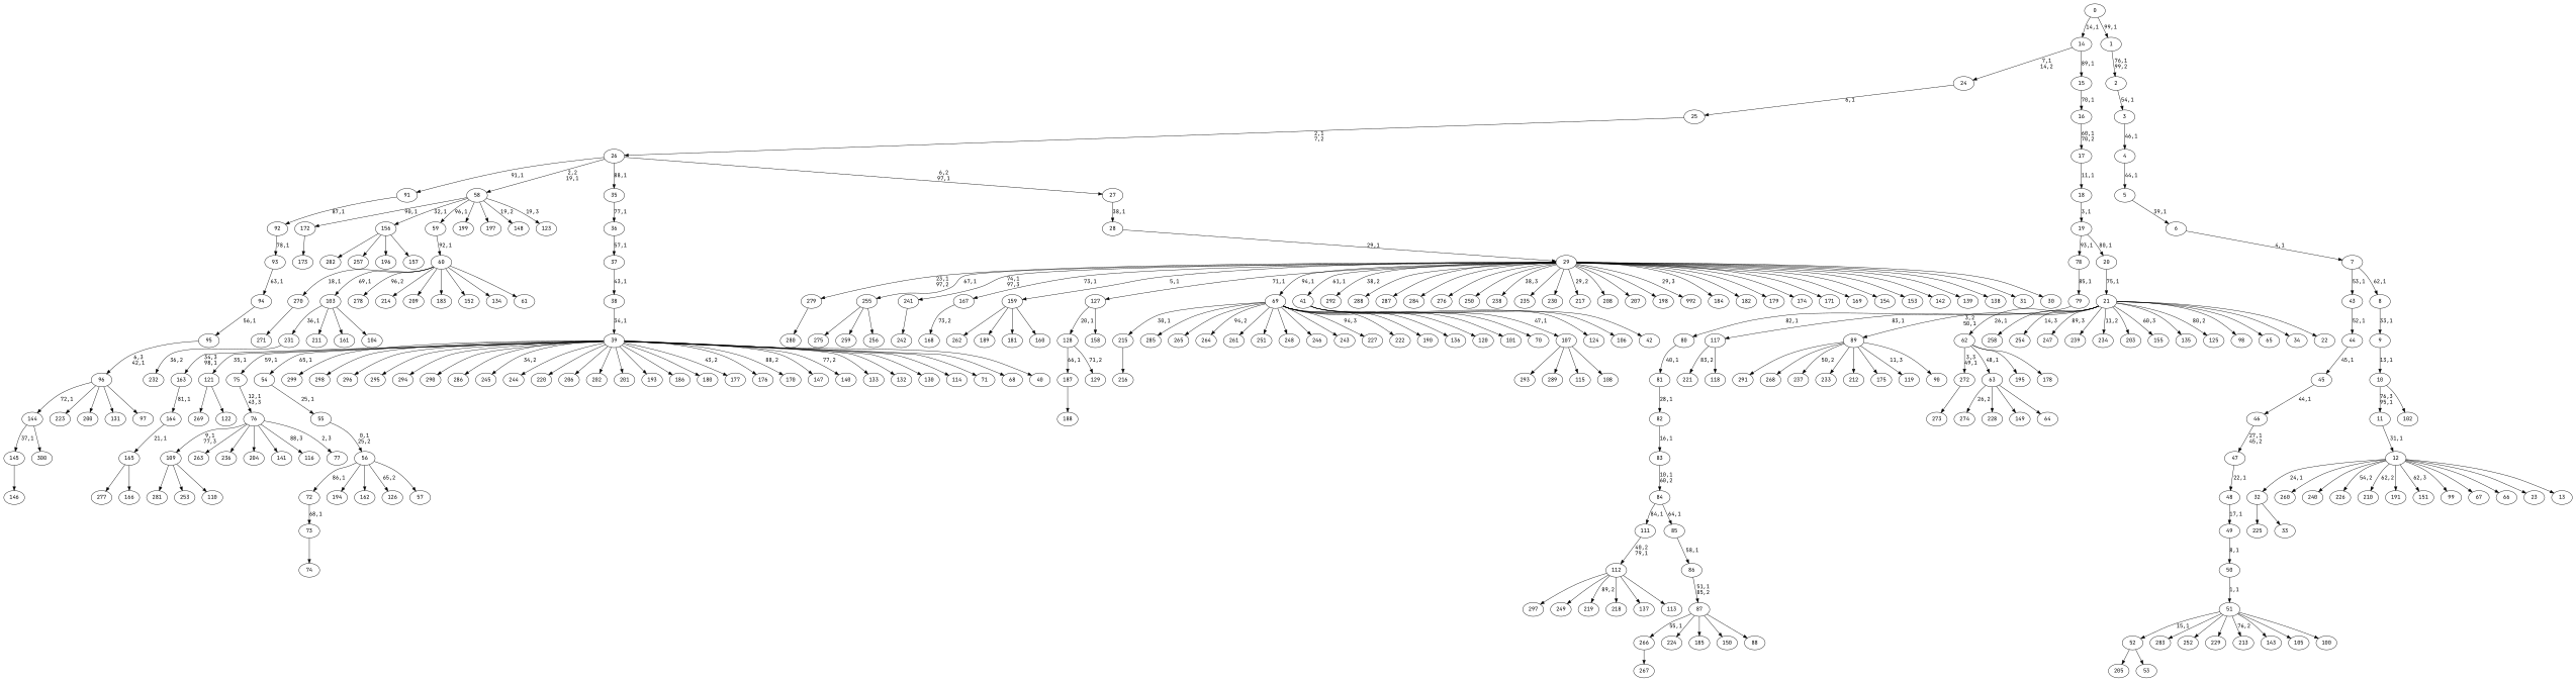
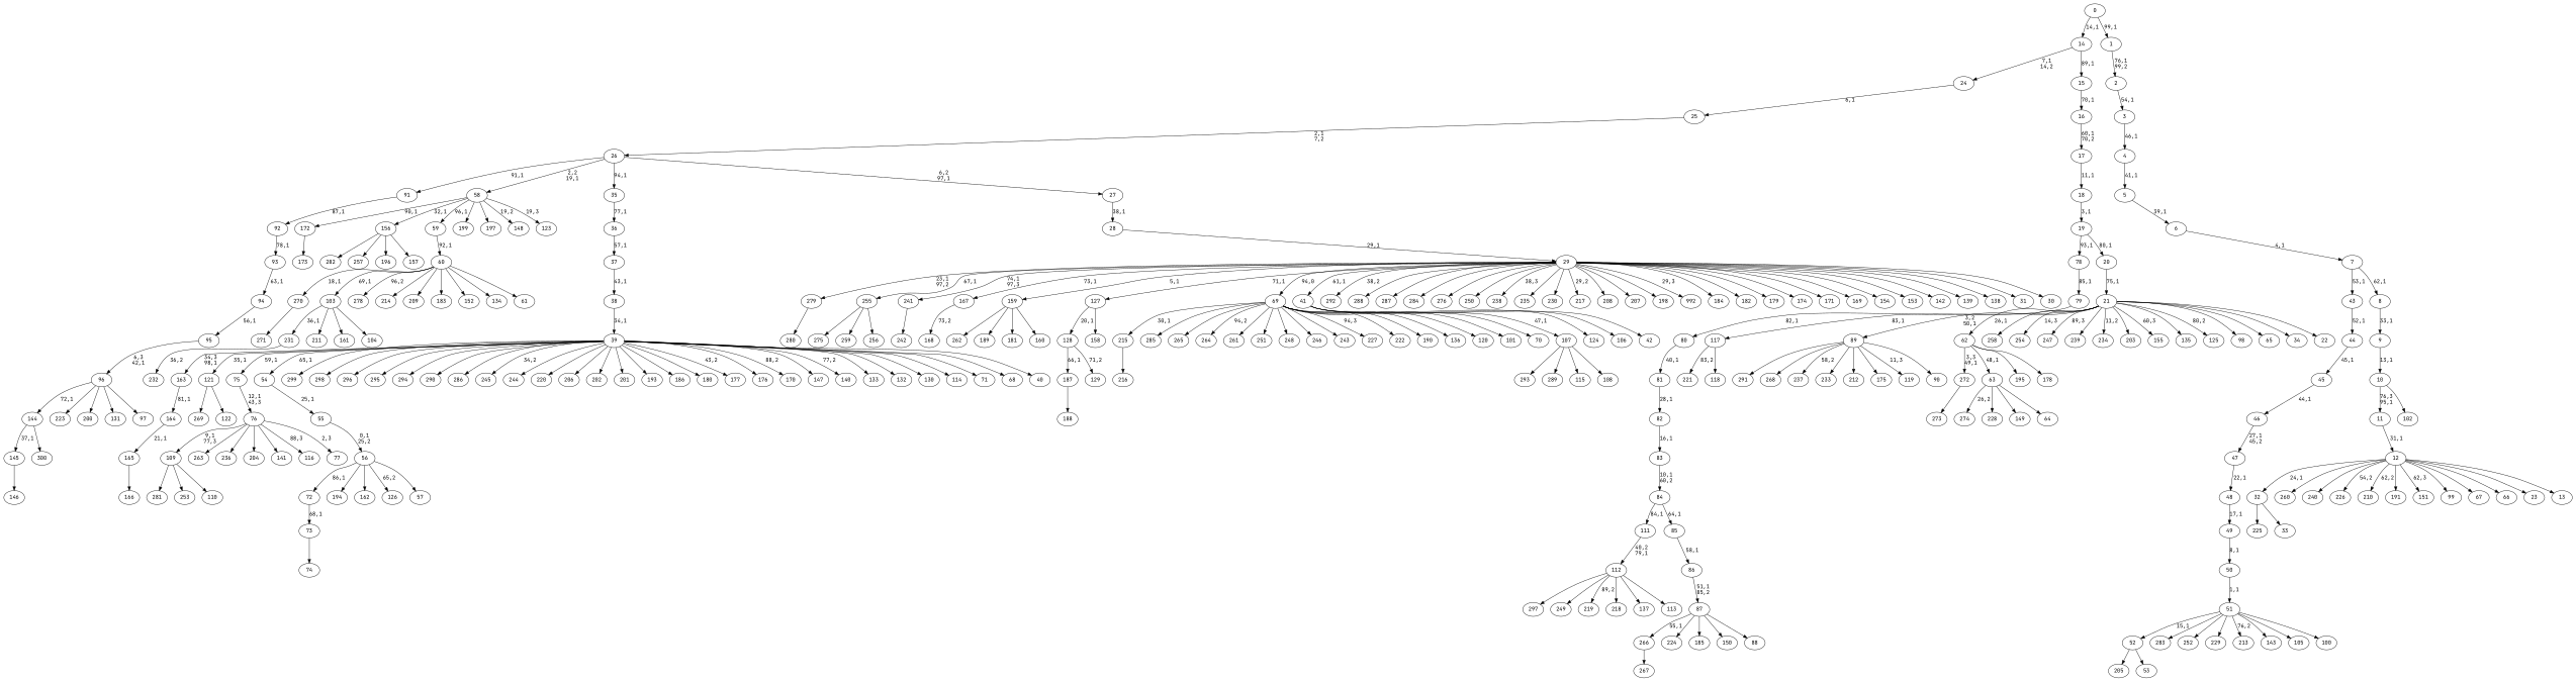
  digraph {
    fontname="JetBrains Mono"
    node [fontname="JetBrains Mono"]
    edge [fontname="JetBrains Mono"]
    279
    280
    272
    273
    270
    271
    266
    267
    255
    275
    259
    256
    241
    242
    231
    232
    215
    216
    187
    188
    172
    173
    167
    168
    165
-   277
    166
    164
    163
    159
    262
    189
    181
    160
    156
    282
    257
    196
    157
    145
    146
    144
    300
    128
    129
    127
    158
    121
    269
    122
    117
    221
    118
    112
    297
    249
    219
    218
    137
    113
    111
    109
    281
    253
    110
    107
    293
    289
    115
    108
    103
    211
    161
    104
    96
    223
    200
    131
    97
    95
    94
    93
    92
    91
    89
    291
    268
    237
    233
    212
    175
    119
    90
    87
    224
    185
    150
    88
    86
    85
    84
    83
    82
    81
    80
    79
    78
    76
    263
    236
    204
    141
    116
    77
    75
    73
    74
    72
    69
    285
    265
    264
    261
    251
    248
    246
    243
    227
    222
    190
    136
    120
    101
    70
    63
    274
    228
    149
    64
    62
    195
    178
    60
    278
    214
    209
    183
    152
    134
    61
    59
    58
    199
    197
    148
    123
    56
    194
    162
    126
    57
    55
    54
    52
    205
    53
    51
    283
    252
    229
    213
    143
    105
    100
    50
    49
    48
    47
    46
    45
    44
    43
    41
    124
    106
    42
    39
    299
    298
    296
    295
    294
    290
    286
    245
    244
    220
    206
    202
    201
    193
    186
    180
    177
    176
    170
    147
    140
    133
    132
    130
    114
    71
    68
    40
    38
    37
    36
    35
    32
    225
    33
    29
    292
    288
    287
    284
    276
    250
    238
    235
    230
    217
    208
    207
    198
    n237 [label=992]
    184
    182
    179
    174
    171
    169
    154
    153
    142
    139
    138
    31
    30
    28
    27
    26
    25
    24
    21
    258
    254
    247
    239
    234
    203
    155
    135
    125
    98
    65
    34
    22
    20
    19
    18
    17
    16
    15
    14
    12
    260
    240
    226
    210
    191
    151
    99
    67
    66
    23
    13
    11
    10
    102
    9
    8
    7
    6
    5
    4
    3
    2
    1
    0
    279 -> 280
    272 -> 273
    270 -> 271
    266 -> 267
    255 -> 275
    255 -> 259
    255 -> 256
    241 -> 242
    231 -> 232 [label="36,2"]
    215 -> 216
    187 -> 188
    172 -> 173
    167 -> 168 [label="73,2"]
-   165 -> 277
    165 -> 166
    164 -> 165 [label="21,1"]
    163 -> 164 [label="81,1"]
    159 -> 262
    159 -> 189
    159 -> 181
    159 -> 160
    156 -> 282
    156 -> 257
    156 -> 196
    156 -> 157
    145 -> 146
    144 -> 145 [label="37,1"]
    144 -> 300
    128 -> 187 [label="66,1"]
    128 -> 129 [label="71,2"]
    127 -> 128 [label="20,1"]
    127 -> 158
    121 -> 269
    121 -> 122
    117 -> 221 [label="83,2"]
    117 -> 118
    112 -> 297
    112 -> 249
    112 -> 219 [label="89,2"]
    112 -> 218
    112 -> 137
    112 -> 113
    111 -> 112 [label="40,2\n79,1"]
    109 -> 281
    109 -> 253
    109 -> 110
    107 -> 293
    107 -> 289
    107 -> 115
    107 -> 108
    103 -> 231 [label="36,1"]
    103 -> 211
    103 -> 161
    103 -> 104
    96 -> 144 [label="72,1"]
    96 -> 223
    96 -> 200
    96 -> 131
    96 -> 97
    95 -> 96 [label="6,3\n42,1"]
    94 -> 95 [label="56,1"]
    93 -> 94 [label="63,1"]
    92 -> 93 [label="78,1"]
    91 -> 92 [label="87,1"]
    89 -> 291
    89 -> 268
-   89 -> 237 [label="50,2"]
+   89 -> 237 [label="58,2"]
    89 -> 233
    89 -> 212
    89 -> 175
    89 -> 119 [label="11,3"]
    89 -> 90
    87 -> 266 [label="55,1"]
    87 -> 224
    87 -> 185
    87 -> 150
    87 -> 88
    86 -> 87 [label="51,1\n85,2"]
    85 -> 86 [label="58,1"]
    84 -> 111 [label="84,1"]
    84 -> 85 [label="64,1"]
    83 -> 84 [label="10,1\n60,2"]
    82 -> 83 [label="16,1"]
    81 -> 82 [label="28,1"]
    80 -> 81 [label="40,1"]
    79 -> 80 [label="82,1"]
    78 -> 79 [label="85,1"]
    76 -> 109 [label="9,1\n77,3"]
    76 -> 263
    76 -> 236
    76 -> 204
    76 -> 141
    76 -> 116 [label="88,3"]
    76 -> 77 [label="2,3"]
    75 -> 76 [label="12,1\n43,3"]
    73 -> 74
    72 -> 73 [label="68,1"]
    69 -> 215 [label="30,1"]
    69 -> 285
    69 -> 265
    69 -> 264 [label="94,2"]
    69 -> 261
    69 -> 251
    69 -> 248
    69 -> 246
    69 -> 243
    69 -> 227 [label="94,3"]
    69 -> 222
    69 -> 190
    69 -> 136
    69 -> 120
    69 -> 101
    69 -> 70
    63 -> 274 [label="26,2"]
    63 -> 228
    63 -> 149
    63 -> 64
    62 -> 272 [label="3,3\n49,1"]
    62 -> 63 [label="48,1"]
    62 -> 195
    62 -> 178
    60 -> 270 [label="18,1"]
    60 -> 103 [label="69,1"]
    60 -> 278 [label="96,2"]
    60 -> 214
    60 -> 209
    60 -> 183
    60 -> 152
    60 -> 134
    60 -> 61
    59 -> 60 [label="92,1"]
    58 -> 172 [label="90,1"]
    58 -> 156 [label="32,1"]
    58 -> 59 [label="96,1"]
    58 -> 199
    58 -> 197
    58 -> 148 [label="19,2"]
    58 -> 123 [label="19,3"]
    56 -> 72 [label="86,1"]
    56 -> 194
    56 -> 162
    56 -> 126 [label="65,2"]
    56 -> 57
    55 -> 56 [label="0,1\n25,2"]
    54 -> 55 [label="25,1"]
    52 -> 205
    52 -> 53
    51 -> 52 [label="15,1"]
    51 -> 283
    51 -> 252
    51 -> 229
    51 -> 213 [label="76,2"]
    51 -> 143
    51 -> 105
    51 -> 100
    50 -> 51 [label="1,1"]
    49 -> 50 [label="8,1"]
    48 -> 49 [label="17,1"]
    47 -> 48 [label="22,1"]
    46 -> 47 [label="27,1\n45,2"]
    45 -> 46 [label="44,1"]
    44 -> 45 [label="45,1"]
    43 -> 44 [label="52,1"]
    41 -> 107 [label="47,1"]
    41 -> 124
    41 -> 106
    41 -> 42
    39 -> 163 [label="34,3\n98,1"]
    39 -> 121 [label="35,1"]
    39 -> 75 [label="59,1"]
    39 -> 54 [label="65,1"]
    39 -> 299
    39 -> 298
    39 -> 296
    39 -> 295
    39 -> 294
    39 -> 290
    39 -> 286
    39 -> 245 [label="34,2"]
    39 -> 244
    39 -> 220
    39 -> 206
    39 -> 202
    39 -> 201
    39 -> 193
    39 -> 186
    39 -> 180
    39 -> 177 [label="43,2"]
    39 -> 176
    39 -> 170 [label="88,2"]
    39 -> 147
    39 -> 140 [label="77,2"]
    39 -> 133
    39 -> 132
    39 -> 130
    39 -> 114
    39 -> 71
    39 -> 68
    39 -> 40
    38 -> 39 [label="34,1"]
    37 -> 38 [label="43,1"]
    36 -> 37 [label="57,1"]
    35 -> 36 [label="77,1"]
    32 -> 225
    32 -> 33
    29 -> 279 [label="23,1\n97,2"]
    29 -> 255 [label="67,1"]
    29 -> 241 [label="74,1\n97,3"]
    29 -> 167 [label="73,1"]
    29 -> 159 [label="5,1"]
    29 -> 127 [label="71,1"]
-   29 -> 69 [label="94,1"]
+   29 -> 69 [label="94,0"]
    29 -> 41 [label="61,1"]
    29 -> 292 [label="38,2"]
    29 -> 288
    29 -> 287
    29 -> 284
    29 -> 276
    29 -> 250
    29 -> 238 [label="38,3"]
    29 -> 235
    29 -> 230
    29 -> 217 [label="29,2"]
    29 -> 208
    29 -> 207
    29 -> 198
    29 -> n237 [label="29,3"]
    29 -> 184
    29 -> 182
    29 -> 179
    29 -> 174
    29 -> 171
    29 -> 169
    29 -> 154
    29 -> 153
    29 -> 142
    29 -> 139
    29 -> 138
    29 -> 31
    29 -> 30
    28 -> 29 [label="29,1"]
    27 -> 28 [label="38,1"]
    26 -> 91 [label="91,1"]
    26 -> 58 [label="2,2\n19,1"]
-   26 -> 35 [label="88,1"]
+   26 -> 35 [label="94,1"]
    26 -> 27 [label="6,2\n97,1"]
    25 -> 26 [label="2,1\n7,2"]
    24 -> 25 [label="6,1"]
    21 -> 117 [label="83,1"]
    21 -> 89 [label="3,2\n50,1"]
    21 -> 62 [label="26,1"]
    21 -> 258
    21 -> 254 [label="14,3"]
    21 -> 247 [label="89,3"]
    21 -> 239
    21 -> 234 [label="11,2"]
    21 -> 203
    21 -> 155 [label="60,3"]
    21 -> 135
    21 -> 125 [label="80,2"]
    21 -> 98
    21 -> 65
    21 -> 34
    21 -> 22
    20 -> 21 [label="75,1"]
    19 -> 78 [label="93,1"]
    19 -> 20 [label="80,1"]
    18 -> 19 [label="3,1"]
    17 -> 18 [label="11,1"]
    16 -> 17 [label="60,1\n70,2"]
    15 -> 16 [label="70,1"]
    14 -> 24 [label="7,1\n14,2"]
    14 -> 15 [label="89,1"]
    12 -> 32 [label="24,1"]
    12 -> 260
    12 -> 240
    12 -> 226 [label="54,2"]
    12 -> 210 [label="62,2"]
    12 -> 191
    12 -> 151 [label="62,3"]
    12 -> 99
    12 -> 67
    12 -> 66
    12 -> 23
    12 -> 13
    11 -> 12 [label="31,1"]
    10 -> 11 [label="76,3\n95,1"]
    10 -> 102
    9 -> 10 [label="13,1"]
    8 -> 9 [label="33,1"]
    7 -> 43 [label="53,1"]
    7 -> 8 [label="62,1"]
    6 -> 7 [label="4,1"]
    5 -> 6 [label="39,1"]
-   4 -> 5 [label="44,1"]
+   4 -> 5 [label="41,1"]
    3 -> 4 [label="46,1"]
    2 -> 3 [label="54,1"]
    1 -> 2 [label="76,1\n99,2"]
    0 -> 14 [label="14,1"]
    0 -> 1 [label="99,1"]
  }
